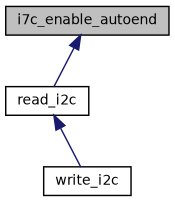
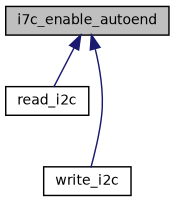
  digraph {
    rankdir=TB
    node [color=black fillcolor=white fontname=Helvetica fontsize=10 shape=record style=filled]
    edge [color=midnightblue dir=back fontname=Helvetica fontsize=10 labelfontname=Helvetica labelfontsize=10 style=solid]
    n1 [fillcolor=grey75 fontcolor=black height=0.2 label=i7c_enable_autoend width=0.4]
    n2 [height=0.2 label=read_i2c width=0.4]
    n3 [height=0.2 label=write_i2c width=0.4]
    n1 -> n2
-   n2 -> n3
+   n1 -> n3
  }
